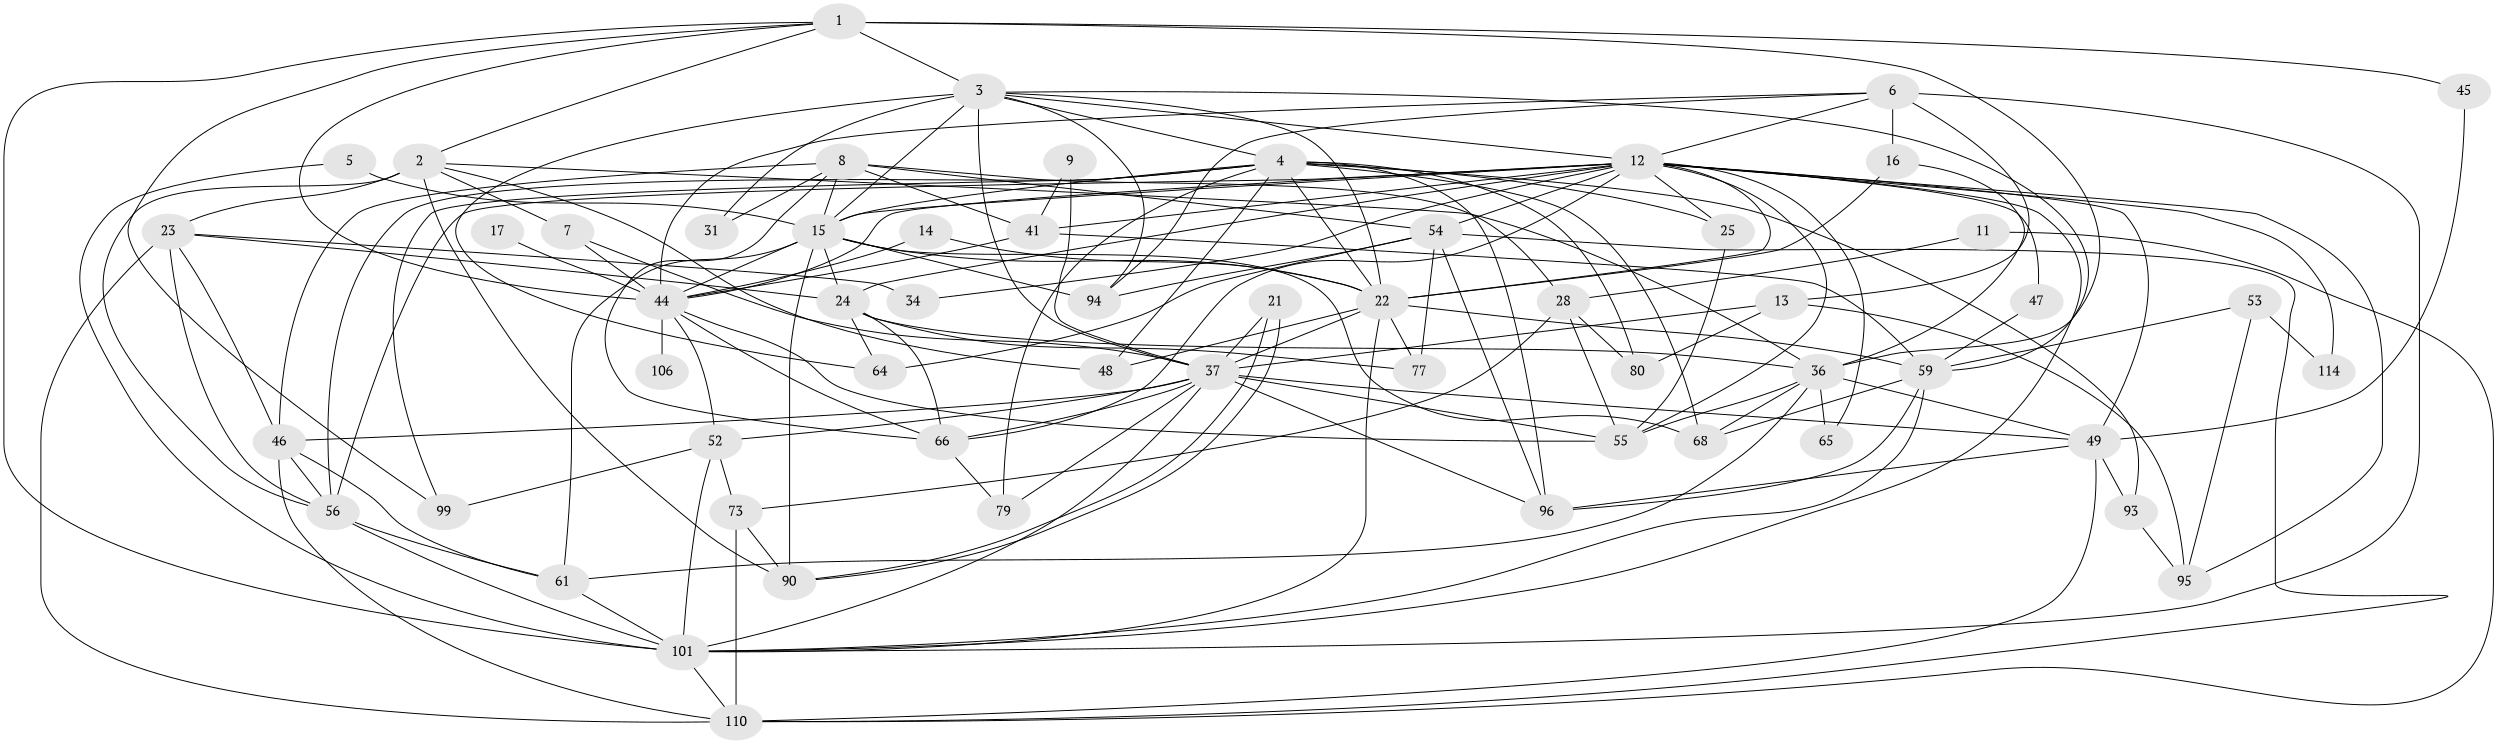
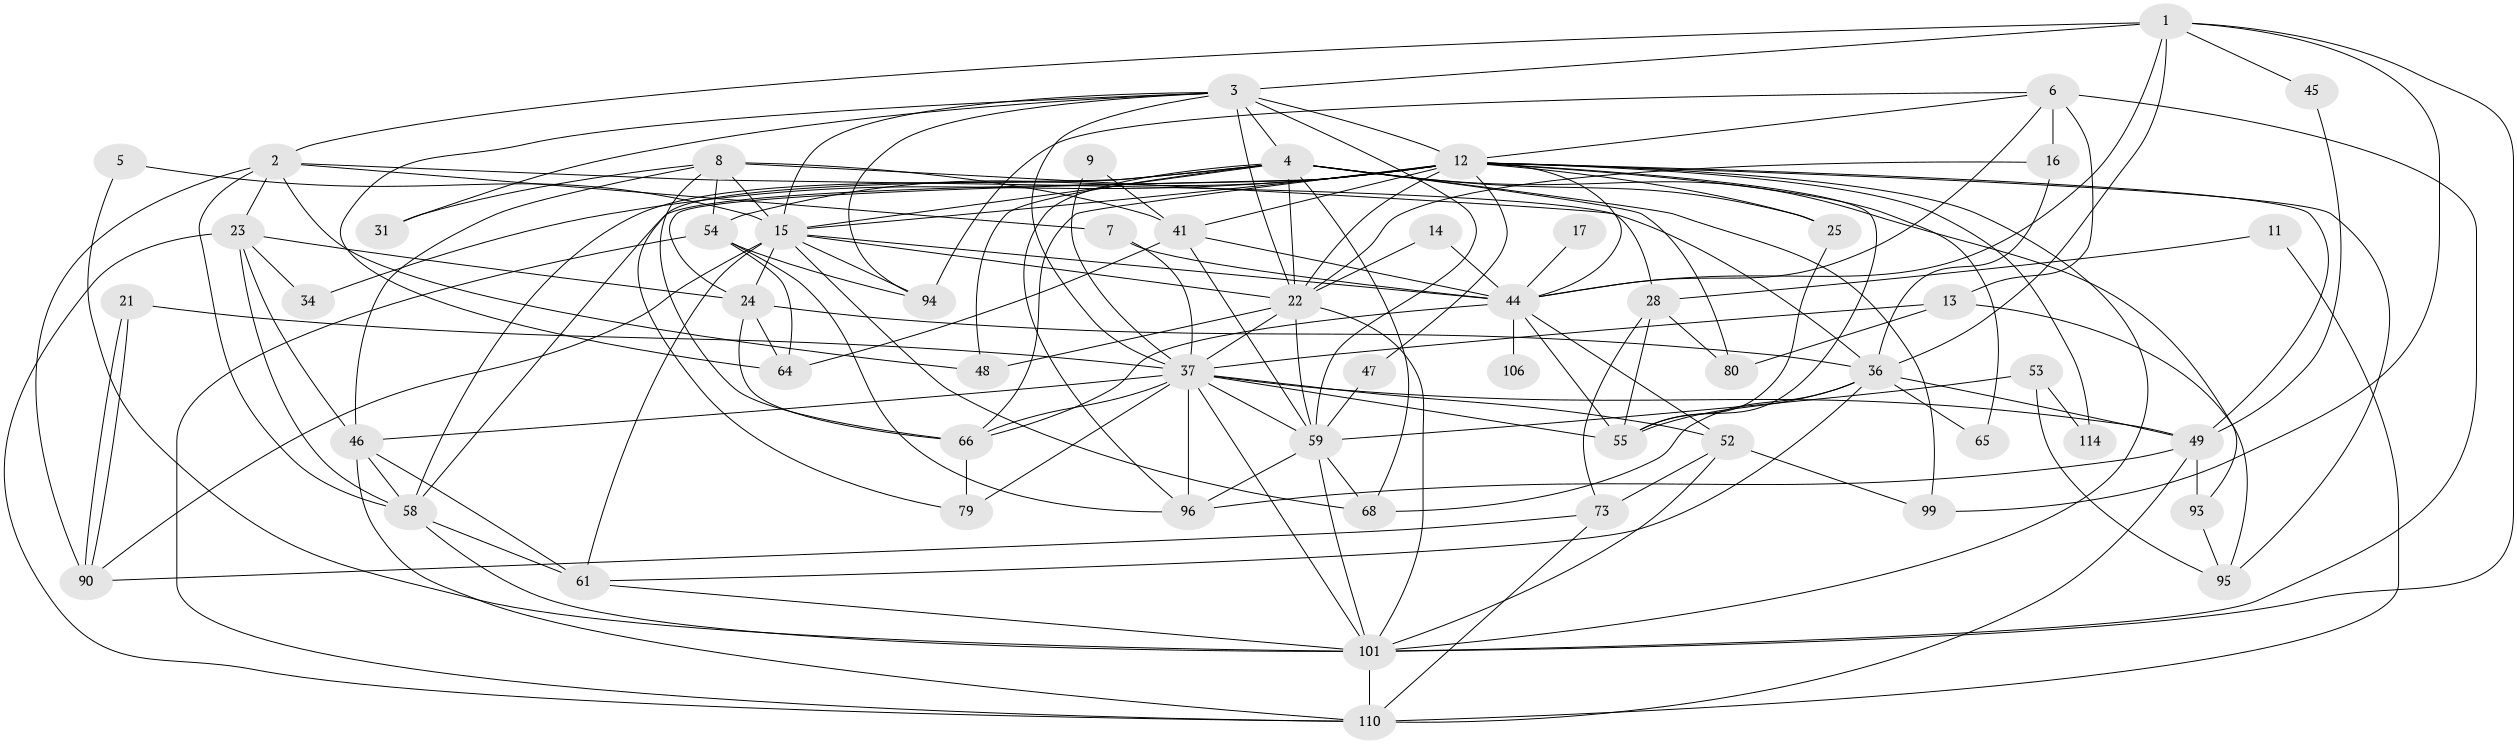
  graph {
    fontname="PT Serif"
    node [color=gray90 fontname="PT Serif" style=filled]
    edge [fontname="PT Serif"]
    1 [super="+10"]
    2 [super="+107"]
    3 [super="+51+19+35"]
    36 [super="+115"]
    44 [super="+56"]
    45
    99
    101 [super="+105+108"]
    7 [super="+20"]
    23 [super="+111"]
    48
-   58 [super="+89" label=56]
+   58 [super="+89"]
    90
    4 [super="+86+24"]
    12 [super="+18+39"]
    15 [super="+38+33"]
    22 [super="+100+40"]
    31
    37 [super="+69+85+43"]
    59 [super="+92"]
    64
    94
    68
    49 [super="+102"]
    55
    65
    61
    66 [super="+87+72"]
    52 [super="+67"]
    106
    110
    46 [super="+80"]
    n33 [label=24 super="+29"]
    34
    25
    n36 [label=80]
    79
    93
    96
    41 [super="+84"]
    54 [super="+109"]
    47
    95
    114
-   77
    5
    6 [super="+88"]
    13 [super="+63"]
    16 [super="+78"]
    8 [super="+27"]
    28 [super="+81"]
    73
    9
    11
    14
    17
    21
    53
    1 -- 2
    1 -- 3 [weight=2]
    1 -- 36
    1 -- 44
    1 -- 45
    1 -- 99
    1 -- 101
    2 -- 36
    2 -- 7
    2 -- 23
    2 -- 48
    2 -- 58
    2 -- 90
    3 -- 4
    3 -- 12
    3 -- 15
    3 -- 22
    3 -- 31
    3 -- 37
    3 -- 59
    3 -- 64
    3 -- 94
    36 -- 68
    36 -- 49
    36 -- 55
    36 -- 65
    36 -- 61
    44 -- 55
    44 -- 66
    44 -- 52
    44 -- 106 [weight=2]
    45 -- 49
    101 -- 110
    7 -- 44
    7 -- 37
    23 -- 58
    23 -- 110
    23 -- 46
    23 -- n33
    23 -- 34
    58 -- 101
    58 -- 61
    4 -- 99
    4 -- 48
    4 -- 58
    4 -- 15
    4 -- 22
    4 -- 68
    4 -- 25
    4 -- n36
    4 -- 79
    4 -- 93
    4 -- 96
    12 -- 44
    12 -- 101
    12 -- 58
    12 -- 15 [weight=4]
    12 -- 22 [weight=2]
    12 -- 49
    12 -- 55
    12 -- 65
    12 -- 66
    12 -- n33
    12 -- 34
    12 -- 25
    12 -- 41
    12 -- 54
    12 -- 47
    12 -- 95
    12 -- 114
    15 -- 44 [weight=2]
    15 -- 90
    15 -- 22
    15 -- 94
    15 -- 68
    15 -- 61
    15 -- n33
    22 -- 101
    22 -- 48
    22 -- 37
    22 -- 59
-   22 -- 77
    37 -- 101
+   37 -- 59
    37 -- 49
    37 -- 55
    37 -- 66
    37 -- 52
    37 -- 46
    37 -- 79
    37 -- 96
    59 -- 101
    59 -- 68
    59 -- 96
    49 -- 110
    49 -- 93
    49 -- 96
    61 -- 101
    66 -- 79
    52 -- 99
    52 -- 101
    52 -- 73
    46 -- 58
    46 -- 61
    46 -- 110
    n33 -- 36
    n33 -- 64
    n33 -- 66
-   n33 -- 77
    25 -- 55
    93 -- 95
    41 -- 44
    41 -- 59
+   41 -- 64
    54 -- 64
    54 -- 94
    54 -- 110
    54 -- 96
-   54 -- 77
    47 -- 59
    5 -- 101
    5 -- 15
    6 -- 44
    6 -- 101
    6 -- 12
    6 -- 94
    6 -- 13
    6 -- 16 [weight=2]
    13 -- 37 [weight=2]
    13 -- n36
    13 -- 95
    16 -- 36
    16 -- 22
    8 -- 15
    8 -- 31
    8 -- 66
    8 -- 46
    8 -- 41
    8 -- 54
    8 -- 28 [weight=2]
    28 -- 55
    28 -- n36
    28 -- 73
    73 -- 90
    73 -- 110
    9 -- 37
    9 -- 41
    11 -- 110
    11 -- 28
    14 -- 44
    14 -- 22
    17 -- 44
    21 -- 90
    21 -- 90
    21 -- 37
    53 -- 59
    53 -- 95
    53 -- 114
  }
